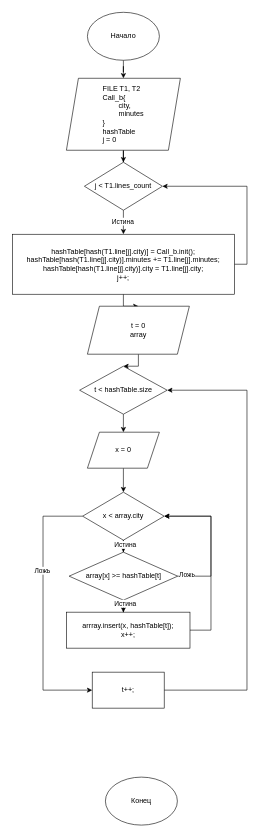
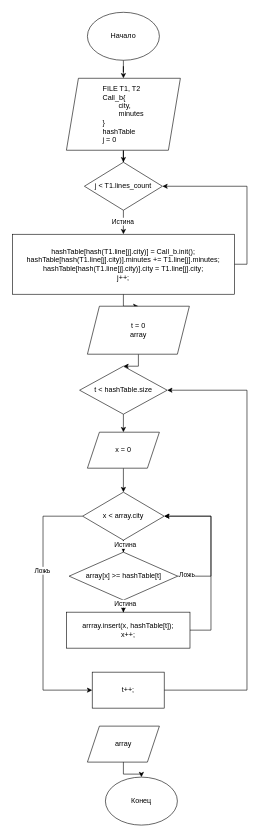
  <mxCell id="0" />
  <mxCell id="1" parent="0" />
  <mxCell id="2" style="edgeStyle=orthogonalEdgeStyle;rounded=0;orthogonalLoop=1;jettySize=auto;html=1;entryX=0.5;entryY=0;entryDx=0;entryDy=0;" edge="1" parent="1" source="3" target="5"><mxGeometry relative="1" as="geometry" /></mxCell>
  <mxCell id="3" value="Начало" style="ellipse;whiteSpace=wrap;html=1;" vertex="1" parent="1"><mxGeometry x="145" y="20" width="120" height="80" as="geometry" /></mxCell>
  <mxCell id="4" style="edgeStyle=orthogonalEdgeStyle;rounded=0;orthogonalLoop=1;jettySize=auto;html=1;" edge="1" parent="1" source="5" target="8"><mxGeometry relative="1" as="geometry" /></mxCell>
  <mxCell id="5" value="&lt;div style=&quot;text-align: left;&quot;&gt;&lt;span style=&quot;background-color: initial;&quot;&gt;FILE T1, T2&lt;/span&gt;&lt;/div&gt;&lt;div style=&quot;text-align: left;&quot;&gt;&lt;span style=&quot;background-color: initial;&quot;&gt;Call_b{&lt;/span&gt;&lt;/div&gt;&lt;div style=&quot;text-align: left;&quot;&gt;&lt;span style=&quot;white-space: pre;&quot;&gt;&#09;&lt;/span&gt;city,&lt;br&gt;&lt;/div&gt;&lt;div style=&quot;text-align: left;&quot;&gt;&lt;span style=&quot;white-space: pre;&quot;&gt;&#09;&lt;/span&gt;minutes&lt;br&gt;&lt;/div&gt;&lt;div style=&quot;text-align: left;&quot;&gt;&lt;span style=&quot;background-color: initial;&quot;&gt;}&lt;/span&gt;&lt;/div&gt;&lt;div style=&quot;text-align: left;&quot;&gt;&lt;span style=&quot;background-color: initial;&quot;&gt;hashTable&lt;/span&gt;&lt;/div&gt;&lt;div style=&quot;text-align: left;&quot;&gt;j = 0&lt;/div&gt;" style="shape=parallelogram;perimeter=parallelogramPerimeter;whiteSpace=wrap;html=1;fixedSize=1;" vertex="1" parent="1"><mxGeometry x="110" y="130" width="190" height="120" as="geometry" /></mxCell>
  <mxCell id="6" style="edgeStyle=orthogonalEdgeStyle;rounded=0;orthogonalLoop=1;jettySize=auto;html=1;entryX=0.5;entryY=0;entryDx=0;entryDy=0;" edge="1" parent="1" source="8" target="11"><mxGeometry relative="1" as="geometry" /></mxCell>
  <mxCell id="7" value="Истина" style="edgeLabel;html=1;align=center;verticalAlign=middle;resizable=0;points=[];" vertex="1" connectable="0" parent="6"><mxGeometry x="-0.08" y="-2" relative="1" as="geometry"><mxPoint as="offset" /></mxGeometry></mxCell>
  <mxCell id="8" value="j &amp;lt; T1.lines_count" style="rhombus;whiteSpace=wrap;html=1;" vertex="1" parent="1"><mxGeometry x="140" y="270" width="130" height="80" as="geometry" /></mxCell>
  <mxCell id="9" style="edgeStyle=orthogonalEdgeStyle;rounded=0;orthogonalLoop=1;jettySize=auto;html=1;entryX=1;entryY=0.5;entryDx=0;entryDy=0;" edge="1" parent="1" source="11" target="8"><mxGeometry relative="1" as="geometry"><Array as="points"><mxPoint x="411" y="440" /><mxPoint x="411" y="310" /></Array></mxGeometry></mxCell>
  <mxCell id="10" style="edgeStyle=orthogonalEdgeStyle;rounded=0;orthogonalLoop=1;jettySize=auto;html=1;entryX=0.5;entryY=0;entryDx=0;entryDy=0;" edge="1" parent="1" source="11" target="13"><mxGeometry relative="1" as="geometry" /></mxCell>
  <mxCell id="11" value="hashTable[hash(T1.line[j].city)] = Call_b.init();&lt;br&gt;hashTable[hash(T1.line[j].city)].minutes += T1.line[j].minutes;&lt;br&gt;hashTable[hash(T1.line[j].city)].city = T1.line[j].city;&lt;br&gt;j++;" style="rounded=0;whiteSpace=wrap;html=1;" vertex="1" parent="1"><mxGeometry x="20" y="390" width="370" height="100" as="geometry" /></mxCell>
  <mxCell id="12" style="edgeStyle=orthogonalEdgeStyle;rounded=0;orthogonalLoop=1;jettySize=auto;html=1;" edge="1" parent="1" source="13" target="15"><mxGeometry relative="1" as="geometry" /></mxCell>
  <mxCell id="13" value="t = 0&lt;br&gt;array" style="shape=parallelogram;perimeter=parallelogramPerimeter;whiteSpace=wrap;html=1;fixedSize=1;" vertex="1" parent="1"><mxGeometry x="145" y="510" width="170" height="80" as="geometry" /></mxCell>
  <mxCell id="14" style="edgeStyle=orthogonalEdgeStyle;rounded=0;orthogonalLoop=1;jettySize=auto;html=1;" edge="1" parent="1" source="15"><mxGeometry relative="1" as="geometry"><mxPoint x="205" y="720" as="targetPoint" /></mxGeometry></mxCell>
  <mxCell id="15" value="t &amp;lt; hashTable.size" style="rhombus;whiteSpace=wrap;html=1;" vertex="1" parent="1"><mxGeometry x="132" y="610" width="146" height="80" as="geometry" /></mxCell>
  <mxCell id="16" style="edgeStyle=orthogonalEdgeStyle;rounded=0;orthogonalLoop=1;jettySize=auto;html=1;" edge="1" parent="1" source="17" target="22"><mxGeometry relative="1" as="geometry" /></mxCell>
  <mxCell id="17" value="x = 0" style="shape=parallelogram;perimeter=parallelogramPerimeter;whiteSpace=wrap;html=1;fixedSize=1;" vertex="1" parent="1"><mxGeometry x="145" y="720" width="120" height="60" as="geometry" /></mxCell>
  <mxCell id="18" style="edgeStyle=orthogonalEdgeStyle;rounded=0;orthogonalLoop=1;jettySize=auto;html=1;entryX=0.5;entryY=0;entryDx=0;entryDy=0;" edge="1" parent="1" source="22" target="25"><mxGeometry relative="1" as="geometry" /></mxCell>
  <mxCell id="19" value="Истина" style="edgeLabel;html=1;align=center;verticalAlign=middle;resizable=0;points=[];" vertex="1" connectable="0" parent="18"><mxGeometry x="0.573" y="2" relative="1" as="geometry"><mxPoint as="offset" /></mxGeometry></mxCell>
  <mxCell id="20" style="edgeStyle=orthogonalEdgeStyle;rounded=0;orthogonalLoop=1;jettySize=auto;html=1;entryX=0;entryY=0.5;entryDx=0;entryDy=0;" edge="1" parent="1" source="22" target="34"><mxGeometry relative="1" as="geometry"><Array as="points"><mxPoint x="71" y="860" /><mxPoint x="71" y="1150" /></Array></mxGeometry></mxCell>
  <mxCell id="21" value="Ложь" style="edgeLabel;html=1;align=center;verticalAlign=middle;resizable=0;points=[];" vertex="1" connectable="0" parent="20"><mxGeometry x="-0.289" y="-2" relative="1" as="geometry"><mxPoint as="offset" /></mxGeometry></mxCell>
  <mxCell id="22" value="x &amp;lt; array.city" style="rhombus;whiteSpace=wrap;html=1;" vertex="1" parent="1"><mxGeometry x="137" y="820" width="136" height="80" as="geometry" /></mxCell>
  <mxCell id="23" style="edgeStyle=orthogonalEdgeStyle;rounded=0;orthogonalLoop=1;jettySize=auto;html=1;entryX=1;entryY=0.5;entryDx=0;entryDy=0;" edge="1" parent="1" source="25" target="22"><mxGeometry relative="1" as="geometry"><Array as="points"><mxPoint x="351" y="960" /><mxPoint x="351" y="860" /></Array></mxGeometry></mxCell>
  <mxCell id="24" value="Ложь" style="edgeLabel;html=1;align=center;verticalAlign=middle;resizable=0;points=[];" vertex="1" connectable="0" parent="23"><mxGeometry x="-0.871" y="3" relative="1" as="geometry"><mxPoint as="offset" /></mxGeometry></mxCell>
  <mxCell id="25" value="array[x] &amp;gt;= hashTable[t]" style="rhombus;whiteSpace=wrap;html=1;" vertex="1" parent="1"><mxGeometry x="114.5" y="920" width="181" height="80" as="geometry" /></mxCell>
  <mxCell id="26" style="edgeStyle=orthogonalEdgeStyle;rounded=0;orthogonalLoop=1;jettySize=auto;html=1;entryX=1;entryY=0.5;entryDx=0;entryDy=0;" edge="1" parent="1" source="27" target="22"><mxGeometry relative="1" as="geometry"><Array as="points"><mxPoint x="351" y="1050" /><mxPoint x="351" y="860" /></Array></mxGeometry></mxCell>
  <mxCell id="27" value="arrray.insert(x, hashTable[t]);&lt;br&gt;x++;" style="rounded=0;whiteSpace=wrap;html=1;" vertex="1" parent="1"><mxGeometry x="110" y="1020" width="206" height="60" as="geometry" /></mxCell>
  <mxCell id="28" style="edgeStyle=orthogonalEdgeStyle;rounded=0;orthogonalLoop=1;jettySize=auto;html=1;entryX=0.461;entryY=0.007;entryDx=0;entryDy=0;entryPerimeter=0;" edge="1" parent="1" source="25" target="27"><mxGeometry relative="1" as="geometry" /></mxCell>
  <mxCell id="29" value="Истина" style="edgeLabel;html=1;align=center;verticalAlign=middle;resizable=0;points=[];" vertex="1" connectable="0" parent="28"><mxGeometry x="0.152" y="-2" relative="1" as="geometry"><mxPoint as="offset" /></mxGeometry></mxCell>
+ <mxCell id="30" style="edgeStyle=orthogonalEdgeStyle;rounded=0;orthogonalLoop=1;jettySize=auto;html=1;" edge="1" parent="1" source="31" target="32"><mxGeometry relative="1" as="geometry" /></mxCell>
+ <mxCell id="31" value="array" style="shape=parallelogram;perimeter=parallelogramPerimeter;whiteSpace=wrap;html=1;fixedSize=1;" vertex="1" parent="1"><mxGeometry x="145" y="1210" width="120" height="60" as="geometry" /></mxCell>
  <mxCell id="32" value="Конец" style="ellipse;whiteSpace=wrap;html=1;" vertex="1" parent="1"><mxGeometry x="175" y="1295" width="120" height="80" as="geometry" /></mxCell>
  <mxCell id="33" style="edgeStyle=orthogonalEdgeStyle;rounded=0;orthogonalLoop=1;jettySize=auto;html=1;entryX=1;entryY=0.5;entryDx=0;entryDy=0;" edge="1" parent="1" source="34" target="15"><mxGeometry relative="1" as="geometry"><Array as="points"><mxPoint x="411" y="1150" /><mxPoint x="411" y="650" /></Array></mxGeometry></mxCell>
  <mxCell id="34" value="t++;" style="rounded=0;whiteSpace=wrap;html=1;" vertex="1" parent="1"><mxGeometry x="153" y="1120" width="120" height="60" as="geometry" /></mxCell>
